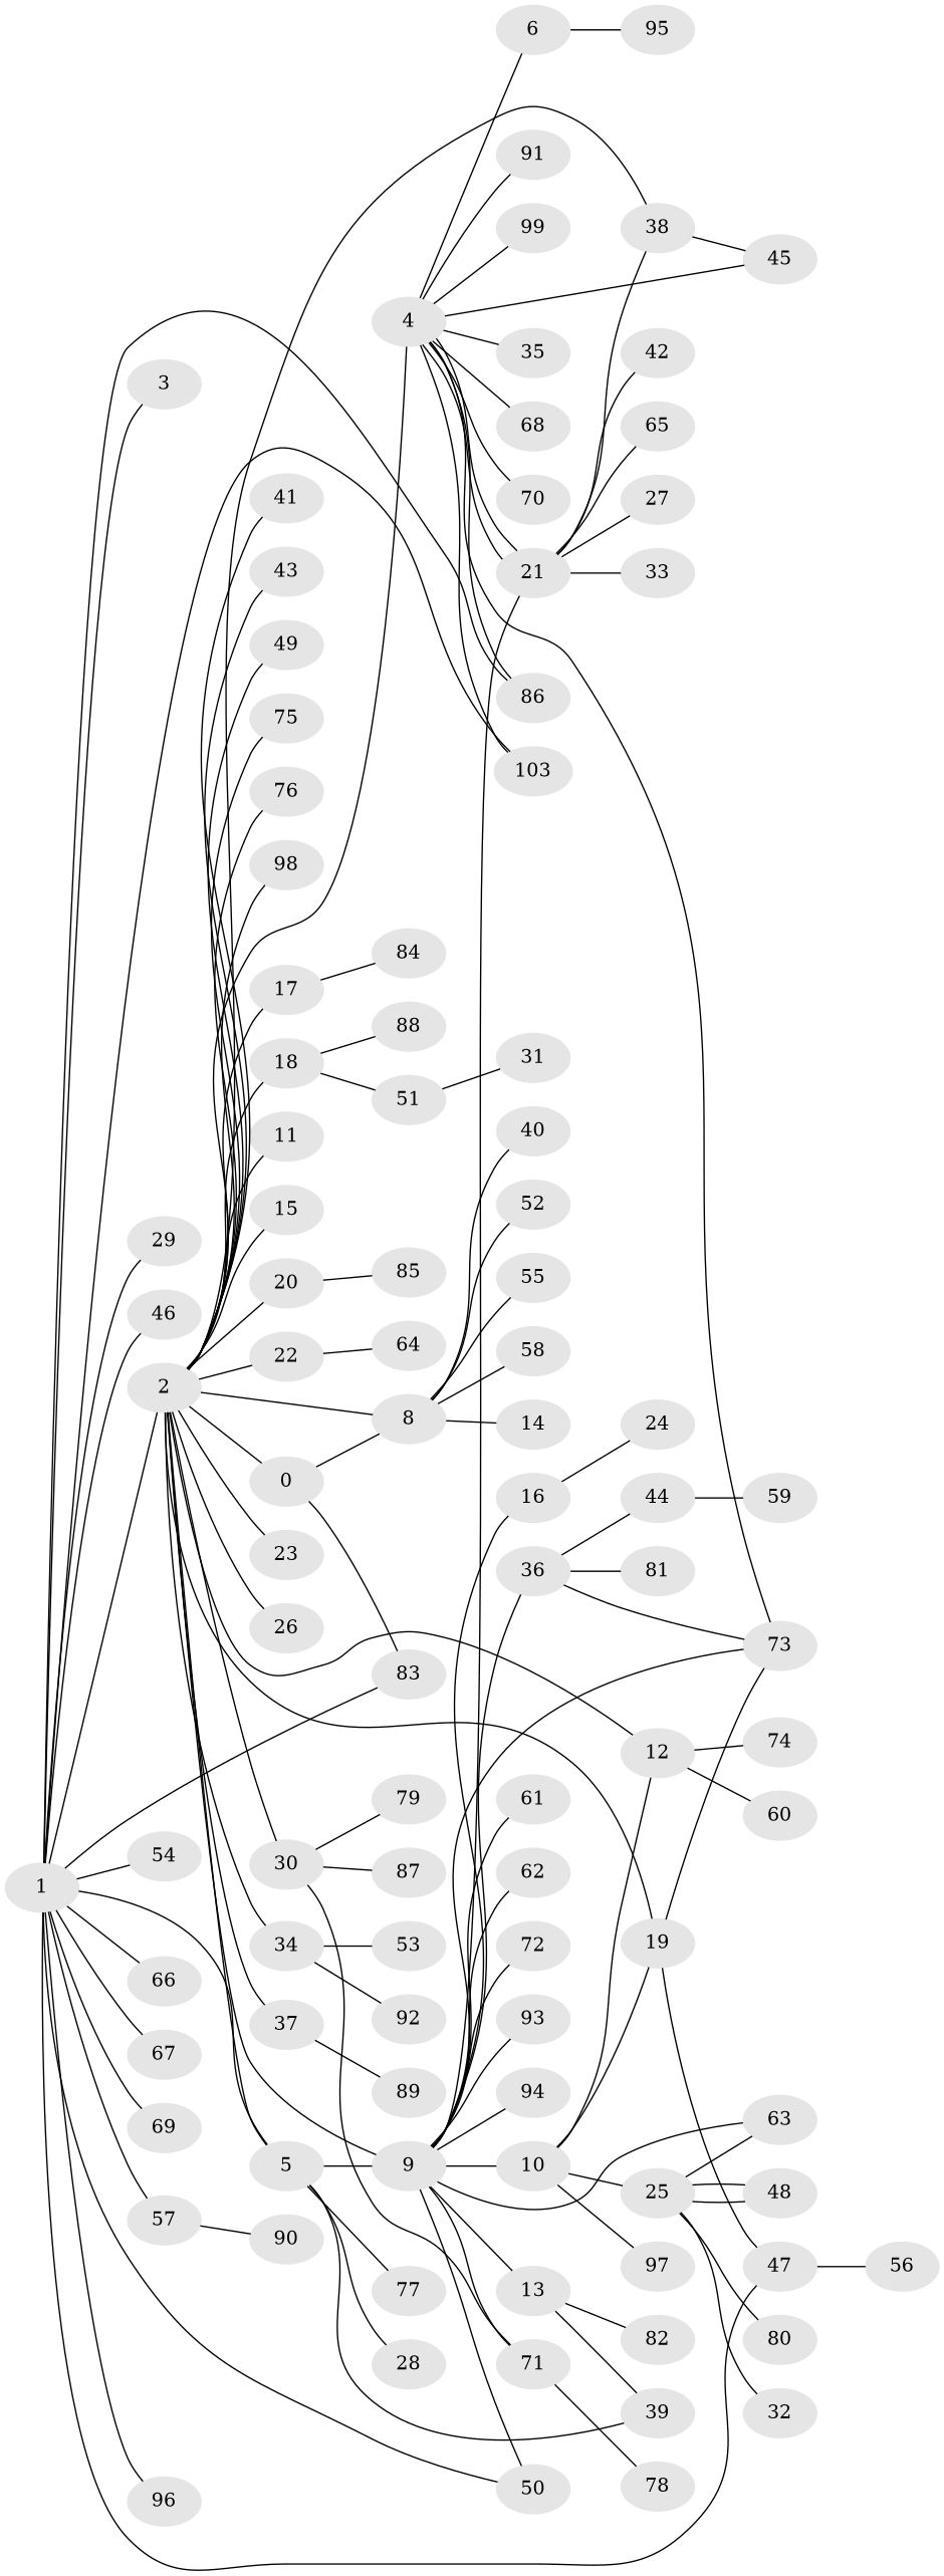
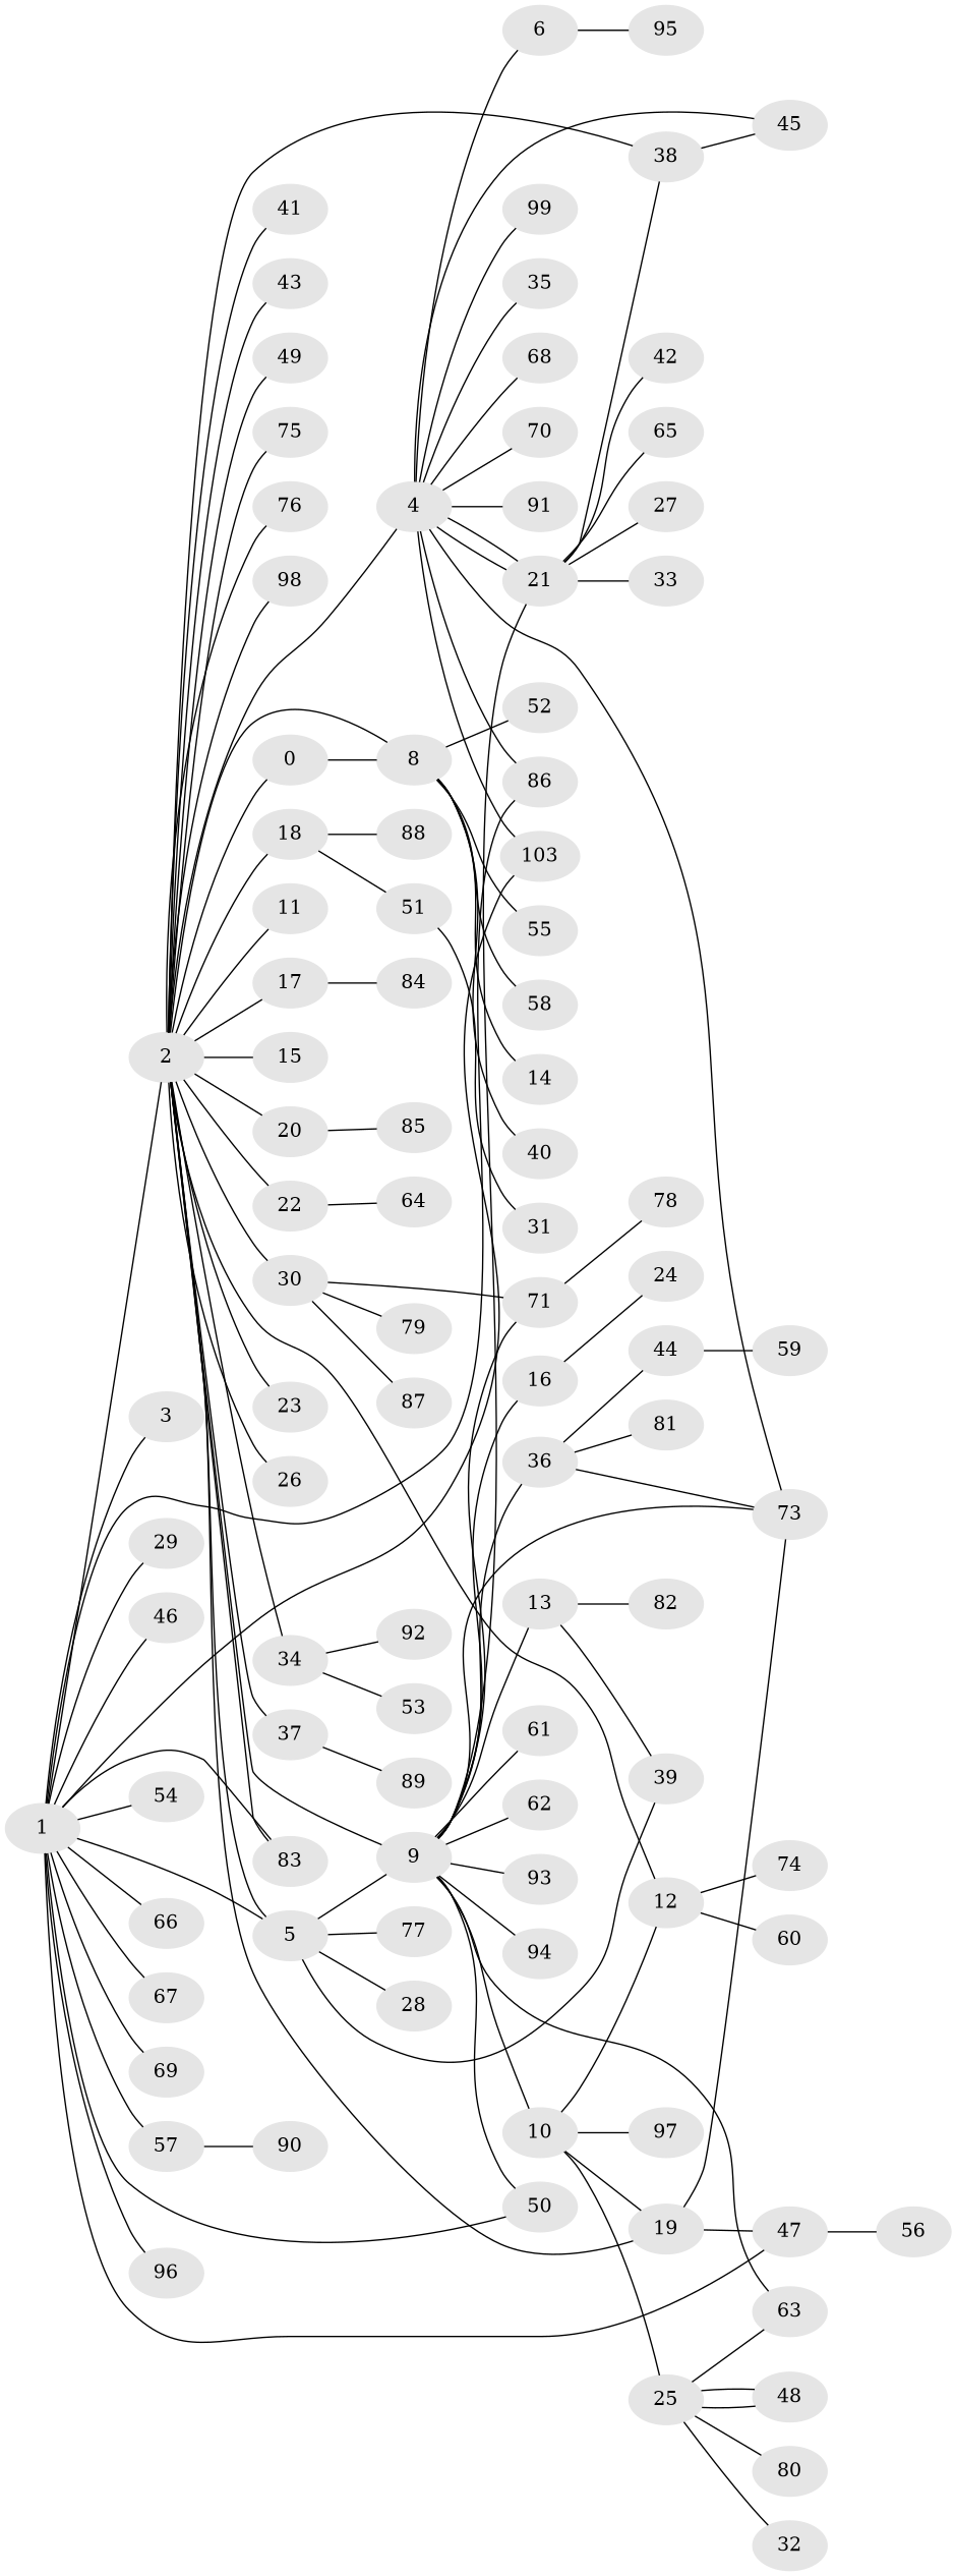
  graph {
    fontname="DejaVu Serif"
    rankdir=LR
    node [color=gray90 fontname="DejaVu Serif" style=filled]
    edge [fontname="DejaVu Serif"]
    1
    2
    3
    5
    29
    46
    47
    50
    54
    57
    66
    67
    69
    83
    86
    96
    n17 [label=103]
    4
    n19 [label=0]
    8
    9
    11
    12
    15
    17
    18
    19
    20
    22
    23
    26
    30
    34
    37
    38
    41
    43
    49
    75
    76
    98
    28
    39
    77
    56
    90
    6
    21
    35
    45
    68
    70
    73
    91
    99
    14
    40
    52
    55
    58
    10
    13
    16
    36
    61
    62
    63
    71
-   72
    93
    94
    60
    74
    84
    51
    88
    85
    64
    79
    87
    53
    92
    89
    95
    27
    33
    42
    65
    25
    97
    82
    24
    44
    81
    78
    32
    48
    80
    31
    59
    1 -- 2
    1 -- 3
    1 -- 5
    1 -- 29
    1 -- 46
    1 -- 47
    1 -- 50
    1 -- 54
    1 -- 57
    1 -- 66
    1 -- 67
    1 -- 69
    1 -- 83
    1 -- 86
    1 -- 96
    1 -- n17
    2 -- 5
-   n19 -- 83
+   2 -- 83
    2 -- 4
    2 -- n19
    2 -- 8
    2 -- 9
    2 -- 11
    2 -- 12
    2 -- 15
    2 -- 17
    2 -- 18
    2 -- 19
    2 -- 20
    2 -- 22
    2 -- 23
    2 -- 26
    2 -- 30
    2 -- 34
    2 -- 37
    2 -- 38
    2 -- 41
    2 -- 43
    2 -- 49
    2 -- 75
    2 -- 76
    2 -- 98
    5 -- 9
    5 -- 28
    5 -- 39
    5 -- 77
    47 -- 56
    57 -- 90
    4 -- 86
    4 -- n17
    4 -- 6
    4 -- 21
    4 -- 21
    4 -- 35
    4 -- 45
    4 -- 68
    4 -- 70
    4 -- 73
    4 -- 91
    4 -- 99
    n19 -- 8
    8 -- 14
    8 -- 40
    8 -- 52
    8 -- 55
    8 -- 58
    9 -- 50
    9 -- 21
    9 -- 73
    9 -- 10
    9 -- 13
    9 -- 16
    9 -- 36
    9 -- 61
    9 -- 62
    9 -- 63
    9 -- 71
-   9 -- 72
    9 -- 93
    9 -- 94
    12 -- 60
    12 -- 74
    17 -- 84
    18 -- 51
    18 -- 88
    19 -- 47
    19 -- 73
    20 -- 85
    22 -- 64
    30 -- 71
    30 -- 79
    30 -- 87
    34 -- 53
    34 -- 92
    37 -- 89
    38 -- 45
    6 -- 95
    21 -- 38
    21 -- 27
    21 -- 33
    21 -- 42
    21 -- 65
    10 -- 12
    10 -- 19
    10 -- 25
    10 -- 97
    13 -- 39
    13 -- 82
    16 -- 24
    36 -- 73
    36 -- 44
    36 -- 81
    71 -- 78
    51 -- 31
    25 -- 63
    25 -- 32
    25 -- 48
    25 -- 48
    25 -- 80
    44 -- 59
  }
